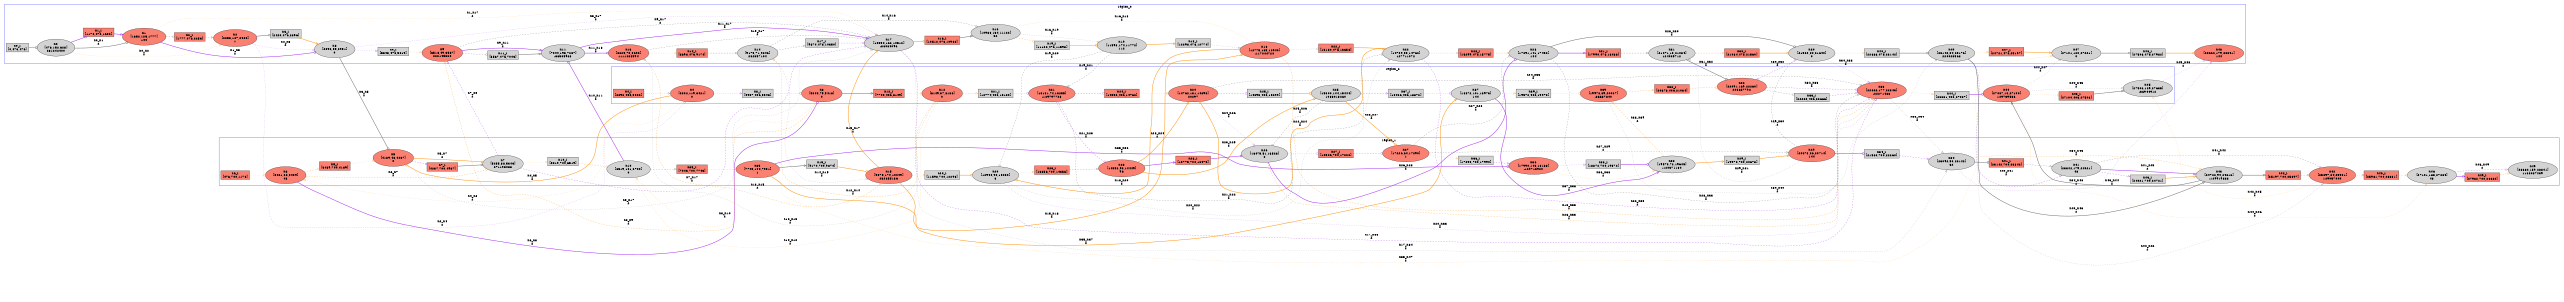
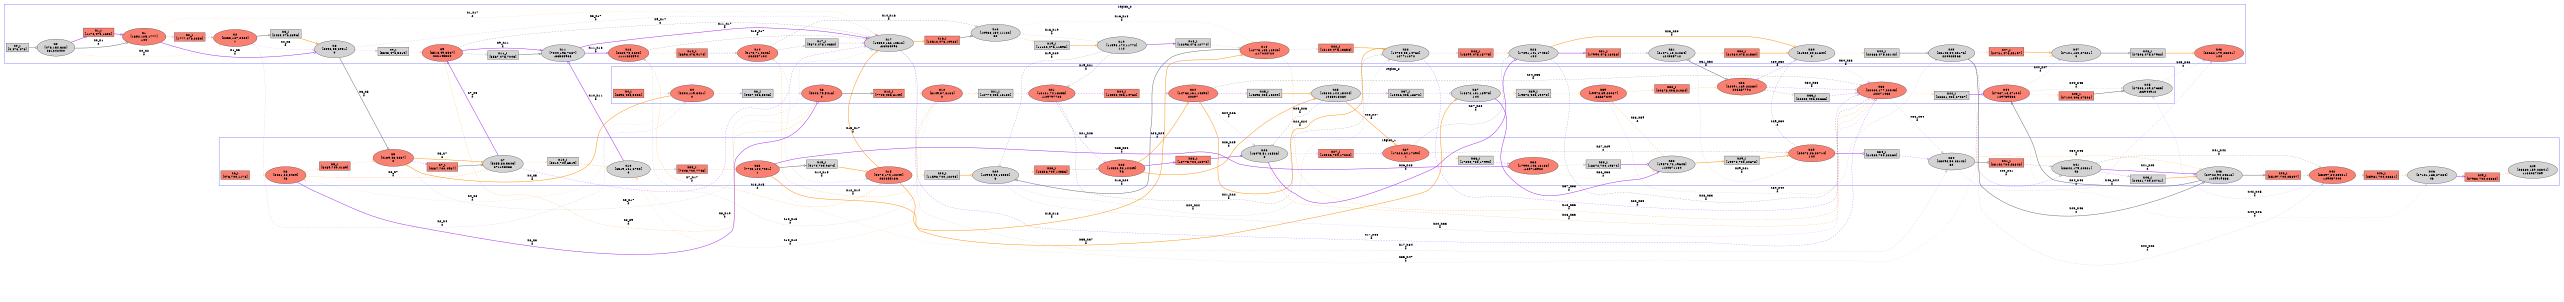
  digraph {
    rankdir=LR
    node [fillcolor=salmon style=filled]
    edge [arrowhead=odot color=darkorange style=dashed]
    n1 [fillcolor=lightgrey label="n0_r\n[0,476,476]" shape=box]
    n2 [fillcolor=lightgrey label="n0\n[476,152,628]\n231242400"]
    n3 [label="n1_r\n[1176,476,1652]" shape=box]
    n4 [label="n1\n[1652,125,1777]\n144"]
    n5 [label="n2_r\n[1777,476,2253]" shape=box]
    n6 [label="n2\n[2253,167,2420]\n1"]
    n7 [fillcolor=lightgrey label="n3_r\n[2420,476,2896]" shape=box]
    n8 [fillcolor=lightgrey label="n3\n[2896,55,2951]\n0"]
    n9 [fillcolor=lightgrey label="n9_r\n[5343,476,5819]" shape=box]
    n10 [label="n9\n[6518,49,6567]\n222145360"]
    n11 [fillcolor=lightgrey label="n11_r\n[6567,476,7043]" shape=box]
    n12 [fillcolor=lightgrey label="n11\n[7044,193,7237]\n-36535968"]
    n13 [label="n13\n[8625,73,8698]\n1111638594"]
    n14 [label="n14_r\n[8698,476,9174]" shape=box]
-   n15 [fillcolor=lightgrey label="n14\n[9175,71,9246]\n232357104"]
+   n15 [label="n14\n[9175,71,9246]\n232357104"]
    n16 [fillcolor=lightgrey label="n17_r\n[9874,476,10350]" shape=box]
    n17 [fillcolor=lightgrey label="n17\n[10350,162,10512]\n-86084096"]
    n18 [label="n16_r\n[10512,476,10988]" shape=box]
    n19 [fillcolor=lightgrey label="n16\n[10988,134,11122]\n32"]
    n20 [fillcolor=lightgrey label="n19_r\n[11122,476,11598]" shape=box]
    n21 [fillcolor=lightgrey label="n19\n[11598,174,11772]\n112"]
    n22 [fillcolor=lightgrey label="n18_r\n[12298,476,12774]" shape=box]
    n23 [label="n18\n[12775,165,12940]\n-117044720"]
    n24 [label="n22_r\n[13180,476,13656]" shape=box]
    n25 [fillcolor=lightgrey label="n22\n[14709,53,14762]\n127711072"]
    n26 [label="n28_r\n[15299,476,15775]" shape=box]
    n27 [fillcolor=lightgrey label="n28\n[17291,141,17432]\n144"]
    n28 [label="n31_r\n[17990,476,18466]" shape=box]
    n29 [fillcolor=lightgrey label="n31\n[21071,13,21084]\n124035712"]
    n30 [label="n30_r\n[21084,476,21560]" shape=box]
    n31 [fillcolor=lightgrey label="n30\n[21560,80,21640]\n0"]
    n32 [fillcolor=lightgrey label="n40_r\n[22666,476,23142]" shape=box]
    n33 [fillcolor=lightgrey label="n40\n[23142,34,23176]\n220023568"]
    n34 [label="n47_r\n[24721,476,25197]" shape=box]
    n35 [fillcolor=lightgrey label="n47\n[27101,120,27221]\n0"]
    n36 [fillcolor=lightgrey label="n48_r\n[27506,476,27982]" shape=box]
    n37 [label="n48\n[28662,179,28841]\n144"]
    n38 [label="n6_r\n[476,700,1176]" shape=box]
    n39 [label="n6\n[3421,68,3489]\n48"]
    n40 [label="n5_r\n[3489,700,4189]" shape=box]
    n41 [label="n5\n[4189,48,4237]\n0"]
    n42 [label="n7_r\n[4237,700,4937]" shape=box]
    n43 [fillcolor=lightgrey label="n7\n[5255,88,5343]\n271193088"]
    n44 [fillcolor=lightgrey label="n10_r\n[5819,700,6519]" shape=box]
    n45 [fillcolor=lightgrey label="n10\n[6519,181,6700]\n0"]
    n46 [label="n35_r\n[7043,700,7743]" shape=box]
    n47 [label="n35\n[7743,188,7931]\n1"]
    n48 [fillcolor=lightgrey label="n15_r\n[9174,700,9874]" shape=box]
    n49 [label="n15\n[9875,174,10049]\n232355136"]
    n50 [fillcolor=lightgrey label="n20_r\n[11598,700,12298]" shape=box]
    n51 [fillcolor=lightgrey label="n20\n[12940,90,13030]\n3"]
    n52 [label="n23_r\n[13656,700,14356]" shape=box]
    n53 [label="n23\n[14356,93,14449]\n96"]
    n54 [label="n26_r\n[15775,700,16475]" shape=box]
    n55 [fillcolor=lightgrey label="n26\n[16475,51,16526]\n0"]
    n56 [label="n27_r\n[16526,700,17226]" shape=box]
    n57 [label="n27\n[17226,64,17290]\n1"]
    n58 [fillcolor=lightgrey label="n36_r\n[17290,700,17990]" shape=box]
    n59 [label="n36\n[17990,148,18138]\n-129713920"]
    n60 [fillcolor=lightgrey label="n38_r\n[18872,700,19572]" shape=box]
    n61 [fillcolor=lightgrey label="n38\n[19573,72,19645]\n-120371184"]
    n62 [fillcolor=lightgrey label="n29_r\n[19978,700,20678]" shape=box]
    n63 [label="n29\n[20678,36,20714]\n144"]
    n64 [fillcolor=lightgrey label="n34_r\n[21560,700,22260]" shape=box]
    n65 [fillcolor=lightgrey label="n34\n[23092,50,23142]\n32"]
    n66 [label="n41_r\n[23142,700,23842]" shape=box]
    n67 [fillcolor=lightgrey label="n41\n[23842,179,24021]\n48"]
    n68 [fillcolor=lightgrey label="n43_r\n[24021,700,24721]" shape=box]
    n69 [fillcolor=lightgrey label="n43\n[24722,94,24816]\n-129919888"]
    n70 [label="n42_r\n[25197,700,25897]" shape=box]
    n71 [label="n42\n[25897,84,25981]\n129057040"]
    n72 [label="n46_r\n[25981,700,26681]" shape=box]
    n73 [fillcolor=lightgrey label="n46\n[27101,183,27284]\n48"]
    n74 [label="n49_r\n[27982,700,28682]" shape=box]
    n75 [fillcolor=lightgrey label="n49\n[28682,159,28841]\n1163087439"]
    n76 [label="n4_r\n[2896,406,3302]" shape=box]
    n77 [label="n4\n[3302,119,3421]\n0"]
    n78 [fillcolor=lightgrey label="n8_r\n[4937,406,5343]" shape=box]
    n79 [label="n8\n[5343,75,5418]\n0"]
    n80 [label="n12_r\n[7743,406,8149]" shape=box]
    n81 [label="n12\n[8149,37,8186]\n0"]
    n82 [fillcolor=lightgrey label="n21_r\n[12774,406,13180]" shape=box]
    n83 [label="n21\n[13181,74,13255]\n-129797728"]
    n84 [label="n24_r\n[14356,406,14762]" shape=box]
    n85 [label="n24\n[14762,131,14893]\n20297"]
    n86 [fillcolor=lightgrey label="n25_r\n[14893,406,15299]" shape=box]
    n87 [fillcolor=lightgrey label="n25\n[15300,144,15444]\n1033018260"]
    n88 [fillcolor=lightgrey label="n37_r\n[18466,406,18872]" shape=box]
    n89 [fillcolor=lightgrey label="n37\n[18872,101,18973]\n144"]
    n90 [fillcolor=lightgrey label="n39_r\n[19572,406,19978]" shape=box]
    n91 [label="n39\n[19978,89,20067]\n-36637840"]
    n92 [label="n32_r\n[20678,406,21084]" shape=box]
    n93 [label="n32\n[22091,169,22260]\n206657792"]
    n94 [fillcolor=lightgrey label="n33_r\n[22260,406,22666]" shape=box]
    n95 [label="n33\n[22666,177,22843]\n-22271488"]
    n96 [fillcolor=lightgrey label="n44_r\n[26681,406,27087]" shape=box]
    n97 [label="n44\n[27087,13,27100]\n129739536"]
    n98 [label="n45_r\n[27100,406,27506]" shape=box]
    n99 [fillcolor=lightgrey label="n45\n[27506,129,27635]\n-36944912"]
    subgraph cluster_1 {
      color=blue
      label=region_0
      stytle=filled
      n1
      n2
      n3
      n4
      n5
      n6
      n7
      n8
      n9
      n10
      n11
      n12
      n13
      n14
      n15
      n16
      n17
      n18
      n19
      n20
      n21
      n22
      n23
      n24
      n25
      n26
      n27
      n28
      n29
      n30
      n31
      n32
      n33
      n34
      n35
      n36
      n37
    }
    subgraph cluster_2 {
      color=blue
      label=region_1
      stytle=filled
      n38
      n39
      n40
      n41
      n42
      n43
      n44
      n45
      n46
      n47
      n48
      n49
      n50
      n51
      n52
      n53
      n54
      n55
      n56
      n57
      n58
      n59
      n60
      n61
      n62
      n63
      n64
      n65
      n66
      n67
      n68
      n69
      n70
      n71
      n72
      n73
      n74
      n75
    }
    subgraph cluster_3 {
      color=blue
      label=region_2
      stytle=filled
      n76
      n77
      n78
      n79
      n80
      n81
      n82
      n83
      n84
      n85
      n86
      n87
      n88
      n89
      n90
      n91
      n92
      n93
      n94
      n95
      n96
      n97
      n98
      n99
    }
    n1 -> n2 [color=gray40 style=bold]
    n2 -> n3 [color=purple style=bold]
    n2 -> n4 [color=gray40 label="n0_n1\n2" style=bold]
    n2 -> n6 [label="n0_n2\n2" style=dotted]
    n3 -> n4 [arrowhead=onormal color=purple style=bold]
    n4 -> n5 [color=gray40]
    n4 -> n8 [color=purple label="n1_n3\n2" style=bold]
    n4 -> n17 [arrowhead=onormal label="n1_n17\n2" style=dotted]
    n5 -> n6 [arrowhead=onormal color=gray40]
    n6 -> n7 [color=gray40 style=bold]
    n6 -> n8 [color=purple label="n2_n3\n2" style=dotted]
    n6 -> n77 [color=purple label="n2_n4\n2" style=dotted]
    n7 -> n8 [arrowhead=onormal style=bold]
    n8 -> n9 [arrowhead=onormal color=purple style=dotted]
    n8 -> n17 [color=purple label="n3_n17\n2" style=dotted]
    n8 -> n41 [color=gray40 label="n3_n5\n2" style=bold]
    n9 -> n10 [arrowhead=onormal style=dotted]
    n10 -> n11 [color=gray40]
    n10 -> n12 [arrowhead=onormal color=purple label="n9_n11\n2" style=bold]
    n10 -> n17 [arrowhead=onormal color=gray40 label="n9_n17\n2"]
    n11 -> n12 [arrowhead=onormal color=gray40 style=bold]
    n12 -> n13 [color=purple label="n11_n13\n2" style=bold]
    n12 -> n17 [arrowhead=onormal color=purple label="n11_n17\n2" style=bold]
    n13 -> n14 [style=dotted]
    n13 -> n17 [color=gray40 label="n13_n17\n2"]
    n13 -> n49 [label="n13_n15\n2"]
    n14 -> n15 [arrowhead=onormal color=gray40]
    n15 -> n16 [arrowhead=onormal color=gray40]
    n15 -> n19 [arrowhead=onormal color=gray40 label="n14_n16\n2"]
    n15 -> n49 [color=gray40 label="n14_n15\n2" style=dotted]
    n16 -> n17 [color=purple]
    n17 -> n18 [style=bold]
    n17 -> n65 [arrowhead=onormal color=gray40 label="n17_n34\n2" style=dotted]
    n17 -> n95 [color=purple label="n17_n33\n2"]
    n18 -> n19 [arrowhead=onormal color=gray40 style=bold]
    n19 -> n20
    n19 -> n21 [color=gray40 label="n16_n19\n2" style=dotted]
    n19 -> n23 [label="n16_n18\n2" style=dotted]
    n20 -> n21 [style=bold]
-   n21 -> n22 [arrowhead=onormal style=bold]
+   n21 -> n22 [arrowhead=onormal color=purple style=bold]
    n21 -> n51 [color=gray40 label="n19_n20\n2"]
    n21 -> n83 [arrowhead=onormal color=gray40 label="n19_n21\n2"]
    n22 -> n23 [arrowhead=onormal color=gray40 style=dotted]
    n23 -> n24 [color=gray40 style=dotted]
-   n23 -> n51 [arrowhead=onormal label="n18_n20\n2" style=bold]
+   n23 -> n51 [arrowhead=onormal color=gray40 label="n18_n20\n2" style=bold]
    n23 -> n95 [label="n18_n33\n2"]
    n24 -> n25 [arrowhead=onormal style=bold]
    n25 -> n26 [color=gray40 style=dotted]
    n25 -> n85 [label="n22_n24\n2" style=bold]
    n25 -> n95 [color=purple label="n22_n33\n2"]
    n26 -> n27
    n27 -> n28 [arrowhead=onormal color=purple style=bold]
-   n27 -> n31 [color=gray40 label="n28_n30\n2" style=bold]
+   n27 -> n31 [label="n28_n30\n2" style=bold]
    n27 -> n95 [arrowhead=onormal color=gray40 label="n28_n33\n2"]
    n28 -> n29 [arrowhead=onormal color=gray40]
    n29 -> n30 [arrowhead=onormal]
    n29 -> n93 [color=gray40 label="n31_n32\n2" style=bold]
    n30 -> n31 [style=bold]
    n31 -> n32 [style=dotted]
    n31 -> n93 [arrowhead=onormal color=purple label="n30_n32\n2"]
    n31 -> n95 [arrowhead=onormal color=purple label="n30_n33\n2" style=dotted]
    n32 -> n33 [color=gray40 style=bold]
    n33 -> n34 [arrowhead=onormal style=dotted]
    n33 -> n67 [arrowhead=onormal color=purple label="n40_n41\n2"]
    n33 -> n69 [arrowhead=onormal color=gray40 label="n40_n43\n2" style=bold]
    n33 -> n71 [arrowhead=onormal color=gray40 label="n40_n42\n2" style=dotted]
    n34 -> n35 [arrowhead=onormal style=bold]
    n35 -> n36 [color=gray40 style=bold]
    n36 -> n37 [style=bold]
    n38 -> n39 [style=dotted]
    n39 -> n40
    n39 -> n43 [label="n6_n7\n2"]
    n39 -> n79 [color=purple label="n6_n8\n2" style=bold]
    n40 -> n41 [style=dotted]
    n41 -> n17 [color=gray40 label="n5_n17\n2" style=dotted]
    n41 -> n42 [color=purple]
    n41 -> n43 [label="n5_n7\n2" style=bold]
    n42 -> n43 [color=gray40 style=bold]
-   n43 -> n10 [arrowhead=onormal color=purple label="n7_n9\n2"]
+   n43 -> n10 [arrowhead=onormal color=purple label="n7_n9\n2" style=bold]
    n43 -> n17 [color=purple label="n7_n17\n2"]
    n43 -> n44 [style=dotted]
    n44 -> n45
    n45 -> n12 [color=purple label="n10_n11\n2" style=bold]
    n45 -> n46 [arrowhead=onormal color=gray40]
    n45 -> n81 [label="n10_n12\n2" style=dotted]
    n46 -> n47
    n47 -> n35 [arrowhead=onormal label="n35_n47\n2" style=dotted]
    n47 -> n48 [arrowhead=onormal color=gray40 style=bold]
    n47 -> n59 [color=purple label="n35_n36\n2" style=bold]
    n47 -> n89 [arrowhead=onormal label="n35_n37\n2" style=bold]
    n48 -> n49 [style=bold]
    n49 -> n17 [label="n15_n17\n2" style=bold]
    n49 -> n23 [arrowhead=onormal label="n15_n18\n2" style=bold]
    n49 -> n50 [style=dotted]
    n50 -> n51 [style=bold]
    n51 -> n25 [arrowhead=onormal color=gray40 label="n20_n22\n2" style=dotted]
    n51 -> n52 [arrowhead=onormal style=dotted]
    n51 -> n95 [color=purple label="n20_n33\n2" style=dotted]
    n52 -> n53 [arrowhead=onormal color=gray40]
    n53 -> n54 [arrowhead=onormal color=purple style=bold]
    n53 -> n85 [arrowhead=onormal label="n23_n24\n2" style=bold]
    n53 -> n87 [arrowhead=onormal label="n23_n25\n2" style=bold]
    n54 -> n55 [color=purple style=bold]
    n55 -> n27 [color=purple label="n26_n28\n2" style=bold]
    n55 -> n56 [color=purple style=dotted]
    n55 -> n95 [arrowhead=onormal label="n26_n33\n2"]
    n56 -> n57 [color=purple]
    n57 -> n27 [color=gray40 label="n27_n28\n2"]
    n57 -> n58 [arrowhead=onormal style=dotted]
    n57 -> n63 [arrowhead=onormal color=gray40 label="n27_n29\n2"]
    n58 -> n59 [arrowhead=onormal color=purple]
    n59 -> n60 [arrowhead=onormal color=purple style=dotted]
    n59 -> n61 [arrowhead=onormal label="n36_n38\n2" style=dotted]
    n60 -> n61 [color=purple style=bold]
    n61 -> n62 [arrowhead=onormal style=bold]
    n61 -> n91 [arrowhead=onormal label="n38_n39\n2"]
    n62 -> n63 [arrowhead=onormal style=bold]
    n63 -> n29 [arrowhead=onormal color=gray40 label="n29_n31\n2" style=dotted]
    n63 -> n31 [color=gray40 label="n29_n30\n2"]
    n63 -> n64 [color=purple style=bold]
    n64 -> n65 [arrowhead=onormal color=purple]
    n65 -> n37 [arrowhead=onormal color=purple label="n34_n48\n2" style=dotted]
    n65 -> n66 [color=gray40 style=bold]
    n65 -> n69 [label="n34_n43\n2"]
    n66 -> n67 [arrowhead=onormal color=gray40]
    n67 -> n68 [arrowhead=onormal color=purple]
    n67 -> n69 [arrowhead=onormal color=purple label="n41_n43\n2" style=bold]
    n67 -> n71 [color=gray40 label="n41_n42\n2"]
    n68 -> n69 [arrowhead=onormal style=bold]
    n69 -> n70 [arrowhead=onormal color=gray40 style=bold]
    n69 -> n97 [arrowhead=onormal color=gray40 label="n43_n44\n2" style=bold]
    n70 -> n71 [color=gray40]
    n71 -> n72 [color=gray40 style=dotted]
-   n71 -> n99 [label="n42_n45\n2" style=dotted]
+   n71 -> n99 [color=purple label="n42_n45\n2" style=dotted]
    n72 -> n73
    n73 -> n74 [arrowhead=onormal color=purple style=bold]
-   n73 -> n75 [arrowhead=onormal color=purple label="n46_n49\n2"]
    n74 -> n75 [arrowhead=onormal]
    n76 -> n77 [arrowhead=onormal color=gray40 style=dotted]
    n77 -> n39 [arrowhead=onormal label="n4_n6\n2" style=dotted]
    n77 -> n41 [label="n4_n5\n2" style=bold]
    n77 -> n78 [arrowhead=onormal color=purple style=dotted]
    n78 -> n79 [color=gray40 style=dotted]
    n79 -> n10 [arrowhead=onormal label="n8_n9\n2"]
    n79 -> n45 [arrowhead=onormal label="n8_n10\n2" style=dotted]
    n79 -> n80 [arrowhead=onormal color=gray40 style=bold]
    n80 -> n81 [style=dotted]
    n81 -> n13 [arrowhead=onormal color=gray40 label="n12_n13\n2" style=dotted]
    n81 -> n15 [arrowhead=onormal label="n12_n14\n2"]
    n81 -> n82 [arrowhead=onormal]
    n82 -> n83 [color=purple style=dotted]
    n83 -> n25 [color=gray40 label="n21_n22\n2"]
    n83 -> n53 [color=purple label="n21_n23\n2"]
    n83 -> n84 [color=purple]
-   n84 -> n85 [arrowhead=onormal style=dotted]
+   n84 -> n85 [arrowhead=onormal color=purple style=dotted]
    n85 -> n55 [arrowhead=onormal color=purple label="n24_n26\n2" style=dotted]
    n85 -> n86 [color=purple]
    n85 -> n95 [color=gray40 label="n24_n33\n2"]
    n86 -> n87 [style=bold]
    n87 -> n55 [color=gray40 label="n25_n26\n2"]
    n87 -> n57 [label="n25_n27\n2" style=bold]
    n87 -> n88 [arrowhead=onormal color=purple]
    n88 -> n89 [color=purple style=dotted]
    n89 -> n61 [arrowhead=onormal color=purple label="n37_n38\n2" style=bold]
    n89 -> n90 [arrowhead=onormal style=dotted]
    n90 -> n91 [style=dotted]
    n91 -> n33 [color=gray40 label="n39_n40\n2" style=dotted]
    n91 -> n92 [arrowhead=onormal]
    n92 -> n93
    n93 -> n94 [color=gray40]
    n93 -> n95 [color=purple label="n32_n33\n2"]
    n94 -> n95 [arrowhead=onormal color=purple]
    n95 -> n65 [arrowhead=onormal color=gray40 label="n33_n34\n2" style=dotted]
    n95 -> n96 [arrowhead=onormal style=dotted]
    n96 -> n97 [color=purple style=bold]
    n97 -> n35 [color=gray40 label="n44_n47\n2" style=dotted]
    n97 -> n73 [arrowhead=onormal label="n44_n46\n2" style=dotted]
    n97 -> n98 [style=dotted]
    n97 -> n99 [color=gray40 label="n44_n45\n2" style=dotted]
    n98 -> n99 [arrowhead=onormal color=gray40 style=bold]
    n99 -> n37 [color=purple label="n45_n48\n2" style=dotted]
  }
